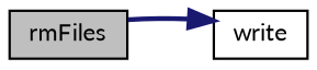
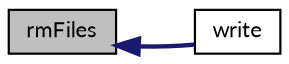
  digraph {
    rankdir=LR
    fontname=Lato
    node [color=black fontname=Lato fontsize=10 shape=record]
    n1 [fillcolor=grey75 fontcolor=black height=0.2 label=rmFiles style=filled width=0.4]
    n2 [height=0.2 label=write width=0.4]
-   n2 -> n1 [color=midnightblue dir=back fontname=Lato fontsize=10 labelfontname=FreeSans labelfontsize=10 style=bold]
+   n1 -> n2 [color=midnightblue dir=back fontname=Lato fontsize=10 labelfontname=FreeSans labelfontsize=10 style=bold]
  }
